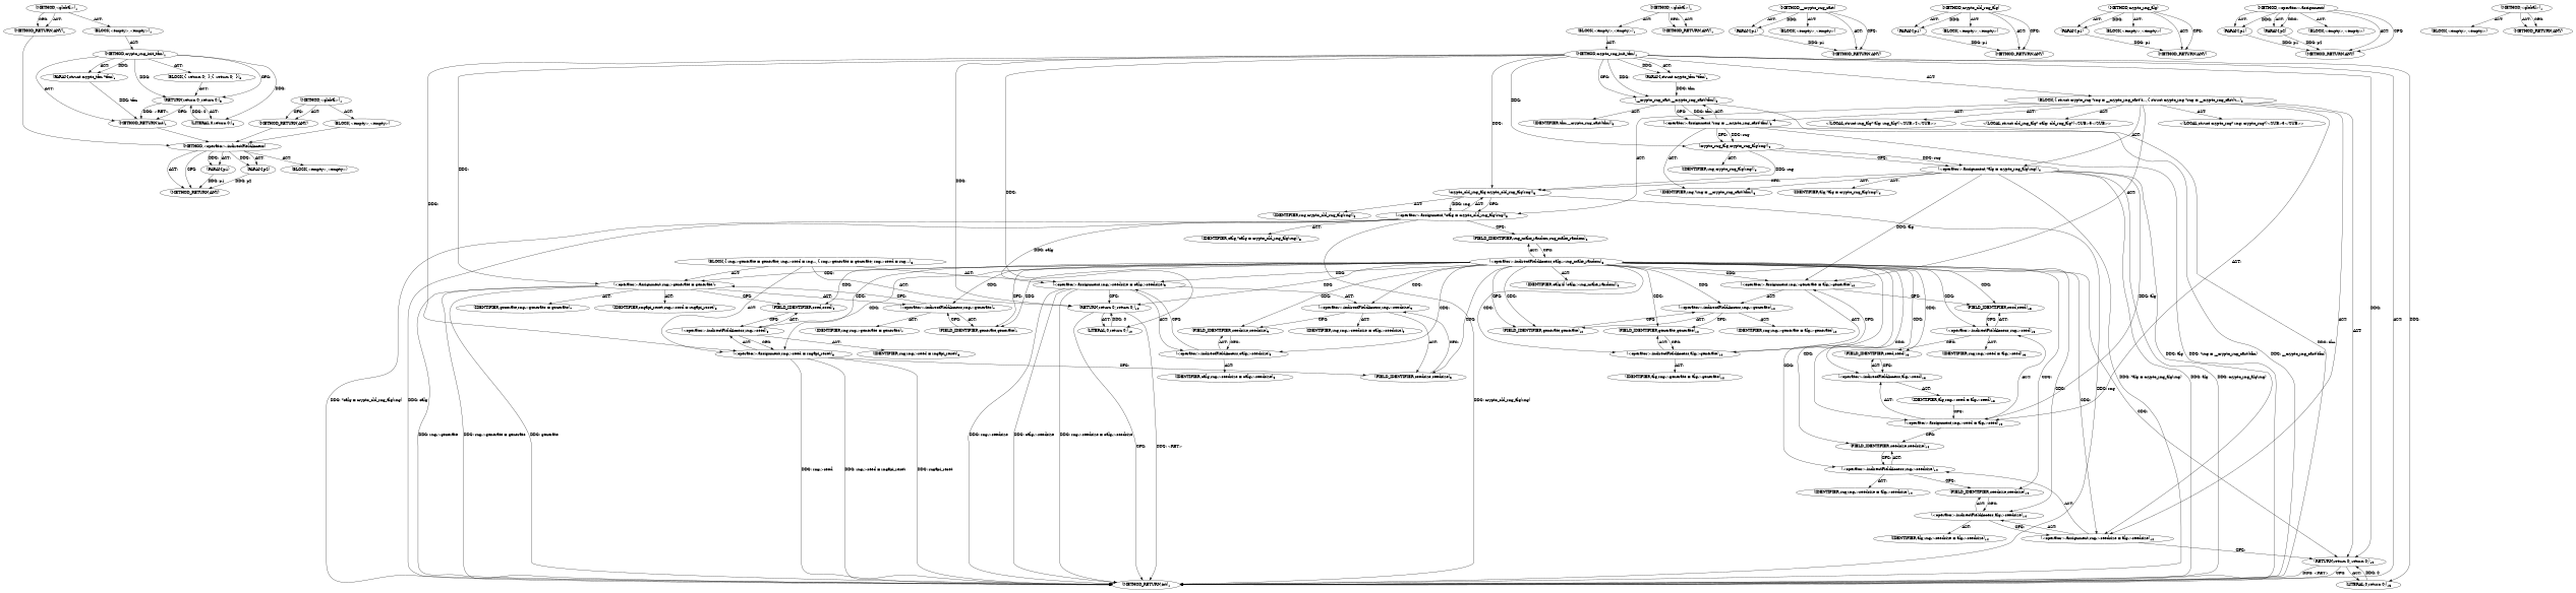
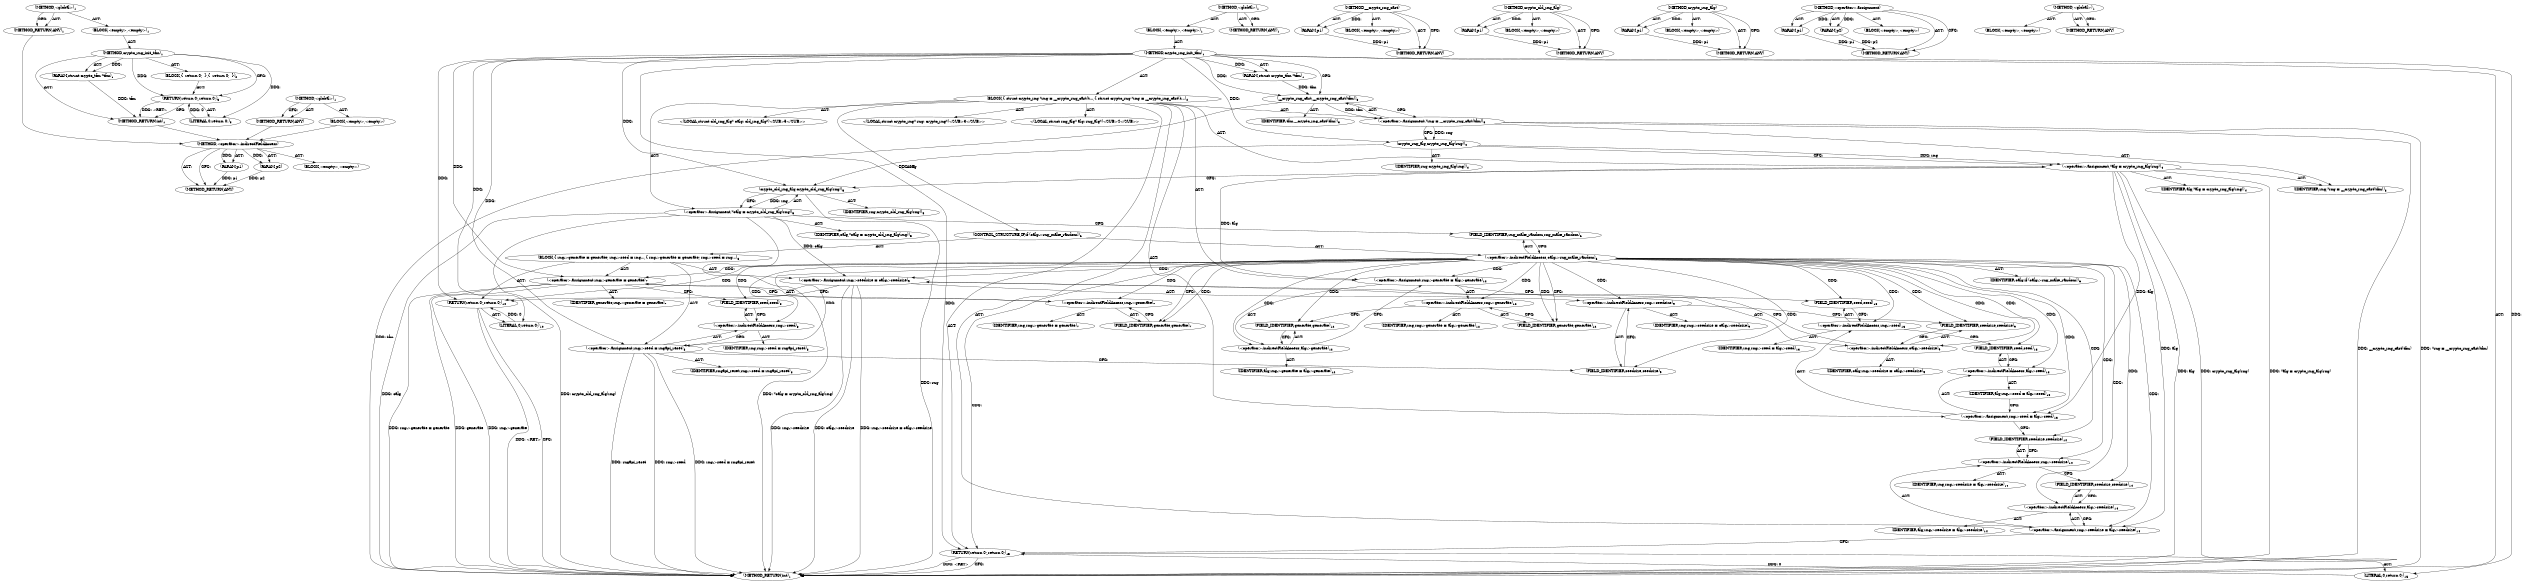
  digraph {
    n1 [label=<(METHOD,&lt;operator&gt;.indirectFieldAccess)>]
    n2 [label=<(PARAM,p1)>]
    n3 [label=<(PARAM,p2)>]
    n4 [label=<(BLOCK,&lt;empty&gt;,&lt;empty&gt;)>]
    n5 [label=<(METHOD_RETURN,ANY)>]
    n6 [label=<(METHOD,&lt;global&gt;)<SUB>1</SUB>>]
    n7 [label=<(BLOCK,&lt;empty&gt;,&lt;empty&gt;)<SUB>1</SUB>>]
    n8 [label=<(METHOD_RETURN,ANY)<SUB>1</SUB>>]
    n9 [label=<(METHOD,crypto_rng_init_tfm)<SUB>1</SUB>>]
    n10 [label=<(PARAM,struct crypto_tfm *tfm)<SUB>1</SUB>>]
    n11 [label=<(BLOCK,{ 	struct crypto_rng *rng = __crypto_rng_cast(t...,{ 	struct crypto_rng *rng = __crypto_rng_cast(t...)<SUB>2</SUB>>]
    n12 [label=<(__crypto_rng_cast,__crypto_rng_cast(tfm))<SUB>3</SUB>>]
    n13 [label=<(crypto_rng_alg,crypto_rng_alg(rng))<SUB>4</SUB>>]
    n14 [label=<(crypto_old_rng_alg,crypto_old_rng_alg(rng))<SUB>5</SUB>>]
    n15 [label=<(&lt;operator&gt;.assignment,rng-&gt;generate = generate)<SUB>7</SUB>>]
    n16 [label=<(&lt;operator&gt;.assignment,rng-&gt;seed = rngapi_reset)<SUB>8</SUB>>]
    n17 [label=<(RETURN,return 0;,return 0;)<SUB>10</SUB>>]
    n18 [label=<(LITERAL,0,return 0;)<SUB>10</SUB>>]
    n19 [label=<(RETURN,return 0;,return 0;)<SUB>15</SUB>>]
    n20 [label=<(LITERAL,0,return 0;)<SUB>15</SUB>>]
    n21 [label=<(METHOD_RETURN,int)<SUB>1</SUB>>]
    n22 [label="<(LOCAL,struct crypto_rng* rng: crypto_rng*)<SUB>3</SUB>>"]
    n23 [label=<(&lt;operator&gt;.assignment,*rng = __crypto_rng_cast(tfm))<SUB>3</SUB>>]
    n24 [label="<(LOCAL,struct rng_alg* alg: rng_alg*)<SUB>4</SUB>>"]
    n25 [label=<(&lt;operator&gt;.assignment,*alg = crypto_rng_alg(rng))<SUB>4</SUB>>]
    n26 [label="<(LOCAL,struct old_rng_alg* oalg: old_rng_alg*)<SUB>5</SUB>>"]
    n27 [label=<(&lt;operator&gt;.assignment,*oalg = crypto_old_rng_alg(rng))<SUB>5</SUB>>]
+   n28 [label=<(CONTROL_STRUCTURE,IF,if (oalg-&gt;rng_make_random))<SUB>6</SUB>>]
    n29 [label=<(&lt;operator&gt;.assignment,rng-&gt;generate = alg-&gt;generate)<SUB>12</SUB>>]
    n30 [label=<(&lt;operator&gt;.assignment,rng-&gt;seed = alg-&gt;seed)<SUB>13</SUB>>]
    n31 [label=<(&lt;operator&gt;.assignment,rng-&gt;seedsize = alg-&gt;seedsize)<SUB>14</SUB>>]
    n32 [label=<(IDENTIFIER,tfm,__crypto_rng_cast(tfm))<SUB>3</SUB>>]
    n33 [label=<(IDENTIFIER,rng,crypto_rng_alg(rng))<SUB>4</SUB>>]
    n34 [label=<(IDENTIFIER,rng,crypto_old_rng_alg(rng))<SUB>5</SUB>>]
    n35 [label=<(&lt;operator&gt;.indirectFieldAccess,rng-&gt;generate)<SUB>7</SUB>>]
    n36 [label=<(FIELD_IDENTIFIER,seed,seed)<SUB>8</SUB>>]
    n37 [label=<(IDENTIFIER,generate,rng-&gt;generate = generate)<SUB>7</SUB>>]
    n38 [label=<(&lt;operator&gt;.indirectFieldAccess,rng-&gt;seed)<SUB>8</SUB>>]
    n39 [label=<(FIELD_IDENTIFIER,seedsize,seedsize)<SUB>9</SUB>>]
    n40 [label=<(IDENTIFIER,rngapi_reset,rng-&gt;seed = rngapi_reset)<SUB>8</SUB>>]
    n41 [label=<(IDENTIFIER,rng,*rng = __crypto_rng_cast(tfm))<SUB>3</SUB>>]
    n42 [label=<(IDENTIFIER,alg,*alg = crypto_rng_alg(rng))<SUB>4</SUB>>]
    n43 [label=<(IDENTIFIER,oalg,*oalg = crypto_old_rng_alg(rng))<SUB>5</SUB>>]
    n44 [label=<(FIELD_IDENTIFIER,rng_make_random,rng_make_random)<SUB>6</SUB>>]
    n45 [label=<(&lt;operator&gt;.assignment,rng-&gt;seedsize = oalg-&gt;seedsize)<SUB>9</SUB>>]
    n46 [label=<(&lt;operator&gt;.indirectFieldAccess,oalg-&gt;rng_make_random)<SUB>6</SUB>>]
    n47 [label=<(BLOCK,{ 		rng-&gt;generate = generate; 		rng-&gt;seed = rng...,{ 		rng-&gt;generate = generate; 		rng-&gt;seed = rng...)<SUB>6</SUB>>]
    n48 [label=<(&lt;operator&gt;.indirectFieldAccess,rng-&gt;generate)<SUB>12</SUB>>]
    n49 [label=<(&lt;operator&gt;.indirectFieldAccess,alg-&gt;generate)<SUB>12</SUB>>]
    n50 [label=<(FIELD_IDENTIFIER,seed,seed)<SUB>13</SUB>>]
    n51 [label=<(&lt;operator&gt;.indirectFieldAccess,rng-&gt;seed)<SUB>13</SUB>>]
    n52 [label=<(&lt;operator&gt;.indirectFieldAccess,alg-&gt;seed)<SUB>13</SUB>>]
    n53 [label=<(FIELD_IDENTIFIER,seedsize,seedsize)<SUB>14</SUB>>]
    n54 [label=<(&lt;operator&gt;.indirectFieldAccess,rng-&gt;seedsize)<SUB>14</SUB>>]
    n55 [label=<(&lt;operator&gt;.indirectFieldAccess,alg-&gt;seedsize)<SUB>14</SUB>>]
    n56 [label=<(&lt;operator&gt;.indirectFieldAccess,rng-&gt;seedsize)<SUB>9</SUB>>]
    n57 [label=<(&lt;operator&gt;.indirectFieldAccess,oalg-&gt;seedsize)<SUB>9</SUB>>]
    n58 [label=<(IDENTIFIER,oalg,if (oalg-&gt;rng_make_random))<SUB>6</SUB>>]
    n59 [label=<(FIELD_IDENTIFIER,generate,generate)<SUB>7</SUB>>]
    n60 [label=<(FIELD_IDENTIFIER,seedsize,seedsize)<SUB>9</SUB>>]
    n61 [label=<(FIELD_IDENTIFIER,generate,generate)<SUB>12</SUB>>]
    n62 [label=<(FIELD_IDENTIFIER,generate,generate)<SUB>12</SUB>>]
    n63 [label=<(FIELD_IDENTIFIER,seed,seed)<SUB>13</SUB>>]
    n64 [label=<(FIELD_IDENTIFIER,seedsize,seedsize)<SUB>14</SUB>>]
    n65 [label=<(IDENTIFIER,rng,rng-&gt;generate = generate)<SUB>7</SUB>>]
    n66 [label=<(IDENTIFIER,rng,rng-&gt;seed = rngapi_reset)<SUB>8</SUB>>]
    n67 [label=<(IDENTIFIER,rng,rng-&gt;seedsize = oalg-&gt;seedsize)<SUB>9</SUB>>]
    n68 [label=<(IDENTIFIER,oalg,rng-&gt;seedsize = oalg-&gt;seedsize)<SUB>9</SUB>>]
    n69 [label=<(IDENTIFIER,rng,rng-&gt;generate = alg-&gt;generate)<SUB>12</SUB>>]
    n70 [label=<(IDENTIFIER,alg,rng-&gt;generate = alg-&gt;generate)<SUB>12</SUB>>]
    n71 [label=<(IDENTIFIER,rng,rng-&gt;seed = alg-&gt;seed)<SUB>13</SUB>>]
    n72 [label=<(IDENTIFIER,alg,rng-&gt;seed = alg-&gt;seed)<SUB>13</SUB>>]
    n73 [label=<(IDENTIFIER,rng,rng-&gt;seedsize = alg-&gt;seedsize)<SUB>14</SUB>>]
    n74 [label=<(IDENTIFIER,alg,rng-&gt;seedsize = alg-&gt;seedsize)<SUB>14</SUB>>]
    n75 [label=<(METHOD,__crypto_rng_cast)>]
    n76 [label=<(PARAM,p1)>]
    n77 [label=<(BLOCK,&lt;empty&gt;,&lt;empty&gt;)>]
    n78 [label=<(METHOD_RETURN,ANY)>]
    n79 [label=<(METHOD,crypto_old_rng_alg)>]
    n80 [label=<(PARAM,p1)>]
    n81 [label=<(BLOCK,&lt;empty&gt;,&lt;empty&gt;)>]
    n82 [label=<(METHOD_RETURN,ANY)>]
    n83 [label=<(METHOD,crypto_rng_alg)>]
    n84 [label=<(PARAM,p1)>]
    n85 [label=<(BLOCK,&lt;empty&gt;,&lt;empty&gt;)>]
    n86 [label=<(METHOD_RETURN,ANY)>]
    n87 [label=<(METHOD,&lt;operator&gt;.assignment)>]
    n88 [label=<(PARAM,p1)>]
    n89 [label=<(PARAM,p2)>]
    n90 [label=<(BLOCK,&lt;empty&gt;,&lt;empty&gt;)>]
    n91 [label=<(METHOD_RETURN,ANY)>]
    n92 [label=<(METHOD,&lt;global&gt;)<SUB>1</SUB>>]
    n93 [label=<(BLOCK,&lt;empty&gt;,&lt;empty&gt;)>]
    n94 [label=<(METHOD_RETURN,ANY)>]
    n95 [label=<(METHOD,&lt;global&gt;)<SUB>1</SUB>>]
    n96 [label=<(BLOCK,&lt;empty&gt;,&lt;empty&gt;)<SUB>1</SUB>>]
    n97 [label=<(METHOD_RETURN,ANY)<SUB>1</SUB>>]
    n98 [label=<(METHOD,crypto_rng_init_tfm)<SUB>1</SUB>>]
    n99 [label=<(PARAM,struct crypto_tfm *tfm)<SUB>1</SUB>>]
    n100 [label=<(BLOCK,{  	return 0;  },{  	return 0;  })<SUB>2</SUB>>]
    n101 [label=<(RETURN,return 0;,return 0;)<SUB>3</SUB>>]
    n102 [label=<(LITERAL,0,return 0;)<SUB>3</SUB>>]
    n103 [label=<(METHOD_RETURN,int)<SUB>1</SUB>>]
    n104 [label=<(METHOD,&lt;global&gt;)<SUB>1</SUB>>]
    n105 [label=<(BLOCK,&lt;empty&gt;,&lt;empty&gt;)>]
    n106 [label=<(METHOD_RETURN,ANY)>]
    n1 -> n2 [label="AST: "]
    n1 -> n2 [label="DDG: "]
    n1 -> n3 [label="AST: "]
    n1 -> n3 [label="DDG: "]
    n1 -> n4 [label="AST: "]
    n1 -> n5 [label="AST: "]
    n1 -> n5 [label="CFG: "]
    n2 -> n5 [label="DDG: p1"]
    n3 -> n5 [label="DDG: p2"]
    n6 -> n7 [label="AST: "]
    n6 -> n8 [label="AST: "]
    n6 -> n8 [label="CFG: "]
    n7 -> n9 [label="AST: "]
    n9 -> n10 [label="AST: "]
    n9 -> n10 [label="DDG: "]
    n9 -> n11 [label="AST: "]
    n9 -> n12 [label="CFG: "]
    n9 -> n12 [label="DDG: "]
    n9 -> n13 [label="DDG: "]
    n9 -> n14 [label="DDG: "]
    n9 -> n15 [label="DDG: "]
    n9 -> n16 [label="DDG: "]
    n9 -> n17 [label="DDG: "]
    n9 -> n18 [label="DDG: "]
    n9 -> n19 [label="DDG: "]
    n9 -> n20 [label="DDG: "]
    n9 -> n21 [label="AST: "]
    n10 -> n12 [label="DDG: tfm"]
    n11 -> n19 [label="AST: "]
    n11 -> n22 [label="AST: "]
    n11 -> n23 [label="AST: "]
    n11 -> n24 [label="AST: "]
    n11 -> n25 [label="AST: "]
    n11 -> n26 [label="AST: "]
    n11 -> n27 [label="AST: "]
+   n11 -> n28 [label="AST: "]
    n11 -> n29 [label="AST: "]
    n11 -> n30 [label="AST: "]
    n11 -> n31 [label="AST: "]
    n12 -> n21 [label="DDG: tfm"]
    n12 -> n23 [label="CFG: "]
    n12 -> n23 [label="DDG: tfm"]
    n12 -> n32 [label="AST: "]
    n13 -> n14 [label="DDG: rng"]
    n13 -> n25 [label="CFG: "]
    n13 -> n25 [label="DDG: rng"]
    n13 -> n33 [label="AST: "]
    n14 -> n21 [label="DDG: rng"]
    n14 -> n27 [label="CFG: "]
    n14 -> n27 [label="DDG: rng"]
    n14 -> n34 [label="AST: "]
    n15 -> n21 [label="DDG: rng-&gt;generate"]
    n15 -> n21 [label="DDG: rng-&gt;generate = generate"]
    n15 -> n21 [label="DDG: generate"]
    n15 -> n35 [label="AST: "]
    n15 -> n36 [label="CFG: "]
    n15 -> n37 [label="AST: "]
    n16 -> n21 [label="DDG: rng-&gt;seed"]
    n16 -> n21 [label="DDG: rng-&gt;seed = rngapi_reset"]
    n16 -> n21 [label="DDG: rngapi_reset"]
    n16 -> n38 [label="AST: "]
    n16 -> n39 [label="CFG: "]
-   n15 -> n40 [label="AST: "]
+   n16 -> n40 [label="AST: "]
    n17 -> n18 [label="AST: "]
    n17 -> n21 [label="CFG: "]
    n17 -> n21 [label="DDG: &lt;RET&gt;"]
    n18 -> n17 [label="DDG: 0"]
    n19 -> n20 [label="AST: "]
    n19 -> n21 [label="CFG: "]
    n19 -> n21 [label="DDG: &lt;RET&gt;"]
    n20 -> n19 [label="DDG: 0"]
    n23 -> n12 [label="AST: "]
    n23 -> n13 [label="CFG: "]
    n23 -> n13 [label="DDG: rng"]
    n23 -> n21 [label="DDG: __crypto_rng_cast(tfm)"]
    n23 -> n21 [label="DDG: *rng = __crypto_rng_cast(tfm)"]
    n23 -> n41 [label="AST: "]
    n25 -> n14 [label="CFG: "]
    n25 -> n21 [label="DDG: alg"]
    n25 -> n21 [label="DDG: crypto_rng_alg(rng)"]
    n25 -> n21 [label="DDG: *alg = crypto_rng_alg(rng)"]
    n25 -> n29 [label="DDG: alg"]
    n25 -> n30 [label="DDG: alg"]
    n25 -> n31 [label="DDG: alg"]
    n25 -> n41 [label="AST: "]
    n25 -> n42 [label="AST: "]
    n27 -> n14 [label="AST: "]
    n27 -> n21 [label="DDG: oalg"]
    n27 -> n21 [label="DDG: crypto_old_rng_alg(rng)"]
    n27 -> n21 [label="DDG: *oalg = crypto_old_rng_alg(rng)"]
    n27 -> n43 [label="AST: "]
    n27 -> n44 [label="CFG: "]
    n27 -> n45 [label="DDG: oalg"]
+   n28 -> n46 [label="AST: "]
+   n28 -> n47 [label="AST: "]
    n29 -> n48 [label="AST: "]
    n29 -> n49 [label="AST: "]
    n29 -> n50 [label="CFG: "]
    n30 -> n51 [label="AST: "]
    n30 -> n52 [label="AST: "]
    n30 -> n53 [label="CFG: "]
    n31 -> n19 [label="CFG: "]
    n31 -> n54 [label="AST: "]
    n31 -> n55 [label="AST: "]
    n35 -> n15 [label="CFG: "]
    n35 -> n59 [label="AST: "]
    n35 -> n65 [label="AST: "]
    n36 -> n38 [label="CFG: "]
    n38 -> n16 [label="CFG: "]
    n38 -> n36 [label="AST: "]
    n38 -> n66 [label="AST: "]
    n39 -> n56 [label="CFG: "]
    n44 -> n46 [label="CFG: "]
    n45 -> n17 [label="CFG: "]
    n45 -> n21 [label="DDG: rng-&gt;seedsize"]
    n45 -> n21 [label="DDG: oalg-&gt;seedsize"]
    n45 -> n21 [label="DDG: rng-&gt;seedsize = oalg-&gt;seedsize"]
    n45 -> n56 [label="AST: "]
    n45 -> n57 [label="AST: "]
    n46 -> n15 [label="CDG: "]
    n46 -> n16 [label="CDG: "]
    n46 -> n17 [label="CDG: "]
    n46 -> n19 [label="CDG: "]
    n46 -> n29 [label="CDG: "]
    n46 -> n30 [label="CDG: "]
    n46 -> n31 [label="CDG: "]
    n46 -> n35 [label="CDG: "]
    n46 -> n36 [label="CDG: "]
    n46 -> n38 [label="CDG: "]
    n46 -> n39 [label="CDG: "]
    n46 -> n44 [label="AST: "]
    n46 -> n45 [label="CDG: "]
    n46 -> n48 [label="CDG: "]
    n46 -> n49 [label="CDG: "]
    n46 -> n50 [label="CDG: "]
    n46 -> n51 [label="CDG: "]
    n46 -> n52 [label="CDG: "]
    n46 -> n53 [label="CDG: "]
    n46 -> n54 [label="CDG: "]
    n46 -> n55 [label="CDG: "]
    n46 -> n56 [label="CDG: "]
    n46 -> n57 [label="CDG: "]
    n46 -> n58 [label="AST: "]
    n46 -> n59 [label="CFG: "]
    n46 -> n59 [label="CDG: "]
    n46 -> n60 [label="CDG: "]
    n46 -> n61 [label="CFG: "]
    n46 -> n61 [label="CDG: "]
    n46 -> n62 [label="CDG: "]
    n46 -> n63 [label="CDG: "]
    n46 -> n64 [label="CDG: "]
    n47 -> n15 [label="AST: "]
    n47 -> n16 [label="AST: "]
    n47 -> n17 [label="AST: "]
    n47 -> n45 [label="AST: "]
    n48 -> n61 [label="AST: "]
    n48 -> n62 [label="CFG: "]
    n48 -> n69 [label="AST: "]
    n49 -> n29 [label="CFG: "]
    n49 -> n62 [label="AST: "]
    n49 -> n70 [label="AST: "]
    n50 -> n51 [label="CFG: "]
    n51 -> n50 [label="AST: "]
    n51 -> n63 [label="CFG: "]
    n51 -> n71 [label="AST: "]
    n52 -> n63 [label="AST: "]
    n52 -> n72 [label="AST: "]
    n53 -> n54 [label="CFG: "]
    n54 -> n53 [label="AST: "]
    n54 -> n64 [label="CFG: "]
    n54 -> n73 [label="AST: "]
    n55 -> n31 [label="CFG: "]
    n55 -> n64 [label="AST: "]
    n55 -> n74 [label="AST: "]
    n56 -> n39 [label="AST: "]
    n56 -> n60 [label="CFG: "]
    n56 -> n67 [label="AST: "]
    n57 -> n45 [label="CFG: "]
    n57 -> n60 [label="AST: "]
    n57 -> n68 [label="AST: "]
    n59 -> n35 [label="CFG: "]
    n60 -> n57 [label="CFG: "]
    n61 -> n48 [label="CFG: "]
    n62 -> n49 [label="CFG: "]
    n63 -> n52 [label="CFG: "]
    n64 -> n55 [label="CFG: "]
    n72 -> n30 [label="CFG: "]
    n75 -> n76 [label="AST: "]
    n75 -> n76 [label="DDG: "]
    n75 -> n77 [label="AST: "]
    n75 -> n78 [label="AST: "]
    n75 -> n78 [label="CFG: "]
    n76 -> n78 [label="DDG: p1"]
    n79 -> n80 [label="AST: "]
    n79 -> n80 [label="DDG: "]
    n79 -> n81 [label="AST: "]
    n79 -> n82 [label="AST: "]
    n79 -> n82 [label="CFG: "]
    n80 -> n82 [label="DDG: p1"]
    n83 -> n84 [label="AST: "]
    n83 -> n84 [label="DDG: "]
    n83 -> n85 [label="AST: "]
    n83 -> n86 [label="AST: "]
    n83 -> n86 [label="CFG: "]
    n84 -> n86 [label="DDG: p1"]
    n87 -> n88 [label="AST: "]
    n87 -> n88 [label="DDG: "]
    n87 -> n89 [label="AST: "]
    n87 -> n89 [label="DDG: "]
    n87 -> n90 [label="AST: "]
    n87 -> n91 [label="AST: "]
    n87 -> n91 [label="CFG: "]
    n88 -> n91 [label="DDG: p1"]
    n89 -> n91 [label="DDG: p2"]
    n92 -> n93 [label="AST: "]
    n92 -> n94 [label="AST: "]
    n92 -> n94 [label="CFG: "]
    n95 -> n96 [label="AST: "]
    n95 -> n97 [label="AST: "]
    n95 -> n97 [label="CFG: "]
    n96 -> n98 [label="AST: "]
    n97 -> n1
    n98 -> n99 [label="AST: "]
    n98 -> n99 [label="DDG: "]
    n98 -> n100 [label="AST: "]
    n98 -> n101 [label="CFG: "]
    n98 -> n101 [label="DDG: "]
    n98 -> n102 [label="DDG: "]
    n98 -> n103 [label="AST: "]
    n99 -> n103 [label="DDG: tfm"]
    n100 -> n101 [label="AST: "]
    n101 -> n102 [label="AST: "]
    n101 -> n103 [label="CFG: "]
    n101 -> n103 [label="DDG: &lt;RET&gt;"]
    n102 -> n101 [label="DDG: 0"]
    n103 -> n1
    n104 -> n105 [label="AST: "]
    n104 -> n106 [label="AST: "]
    n104 -> n106 [label="CFG: "]
    n105 -> n1
    n106 -> n1
  }
